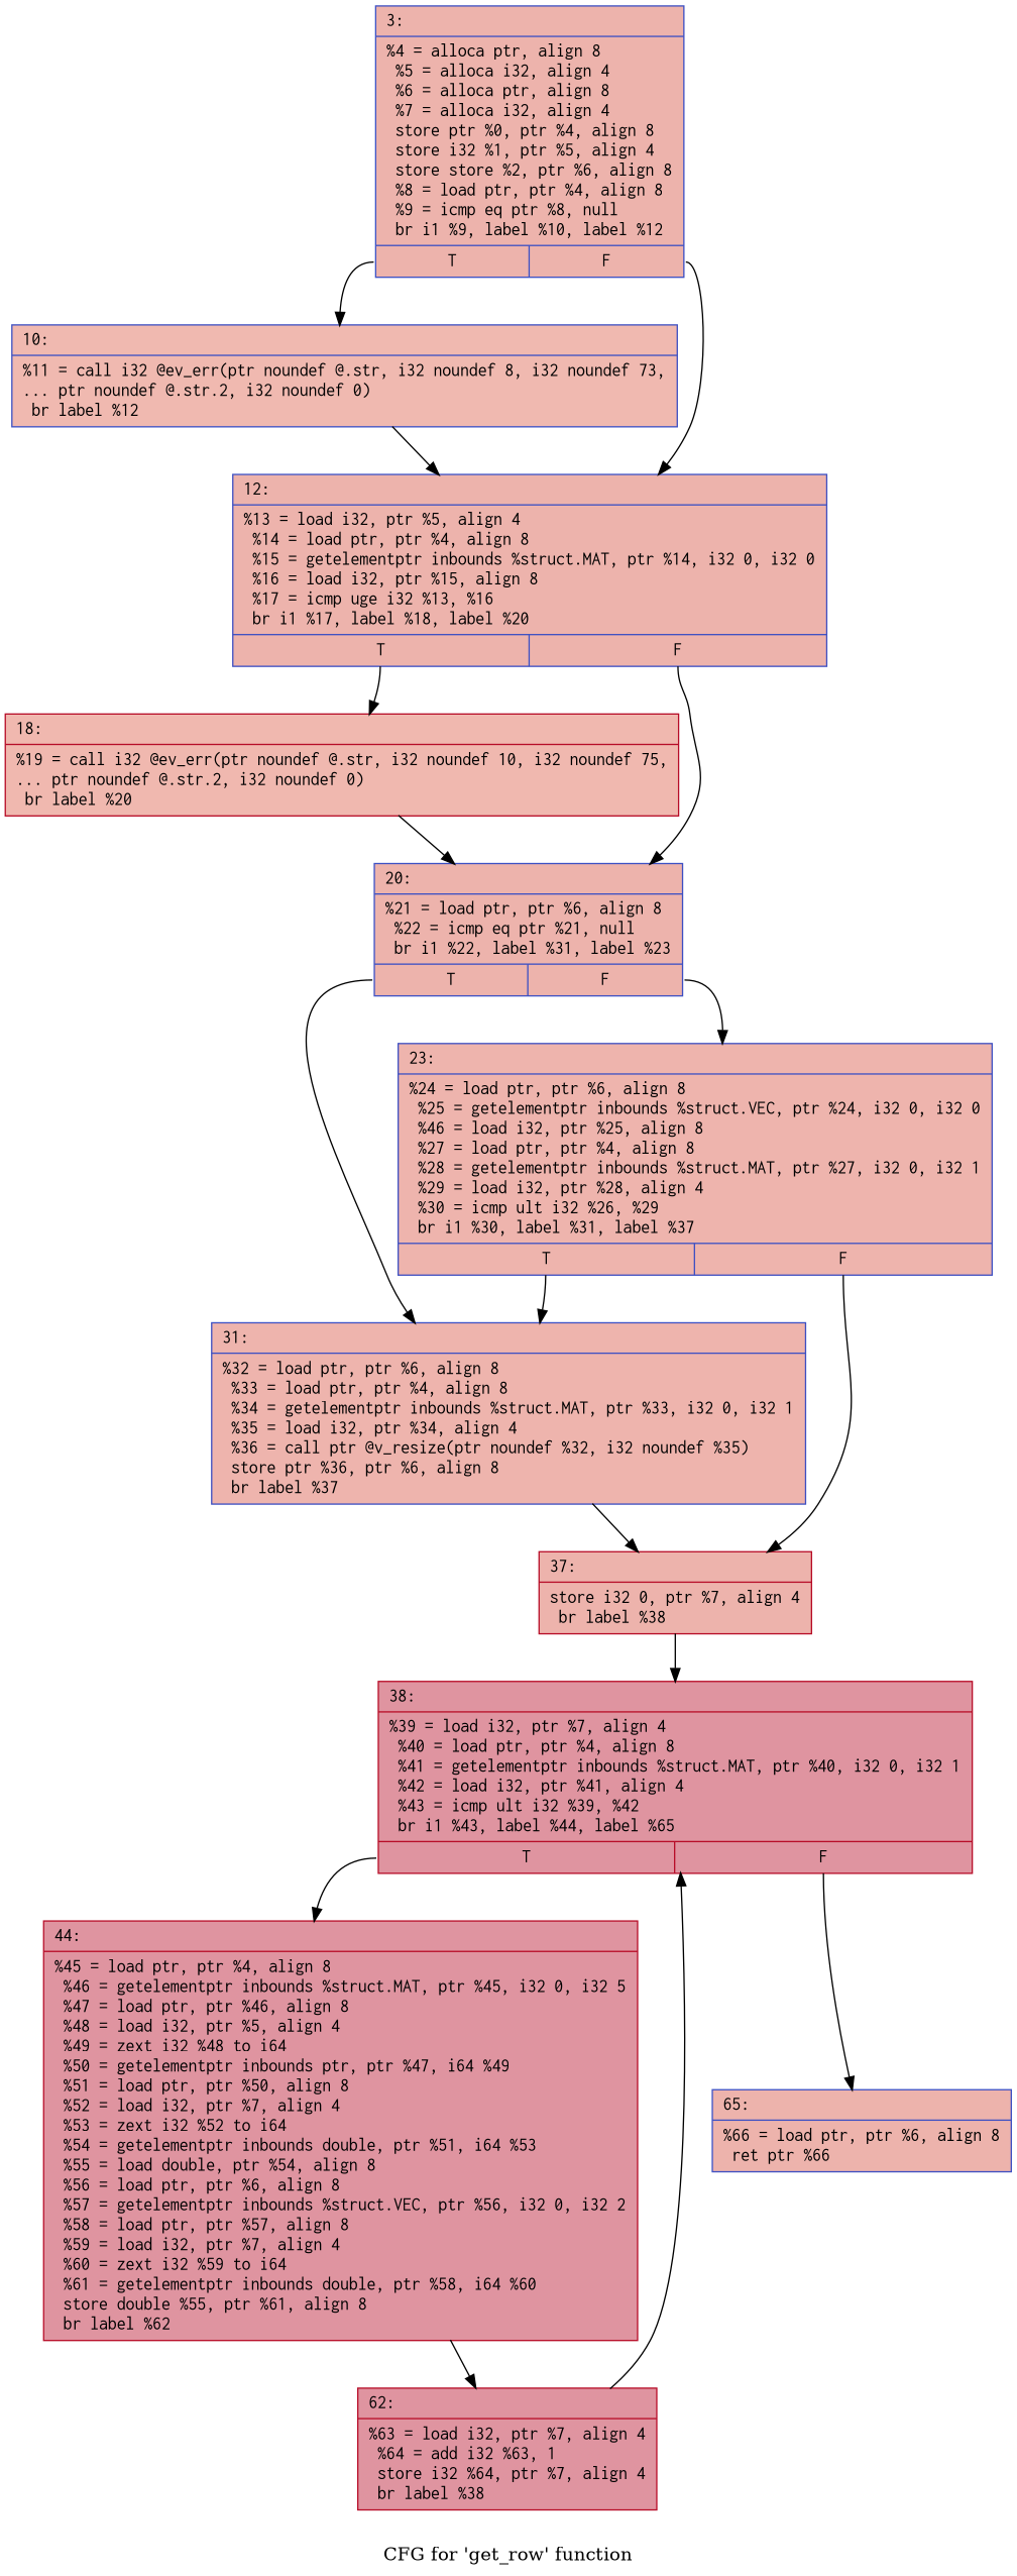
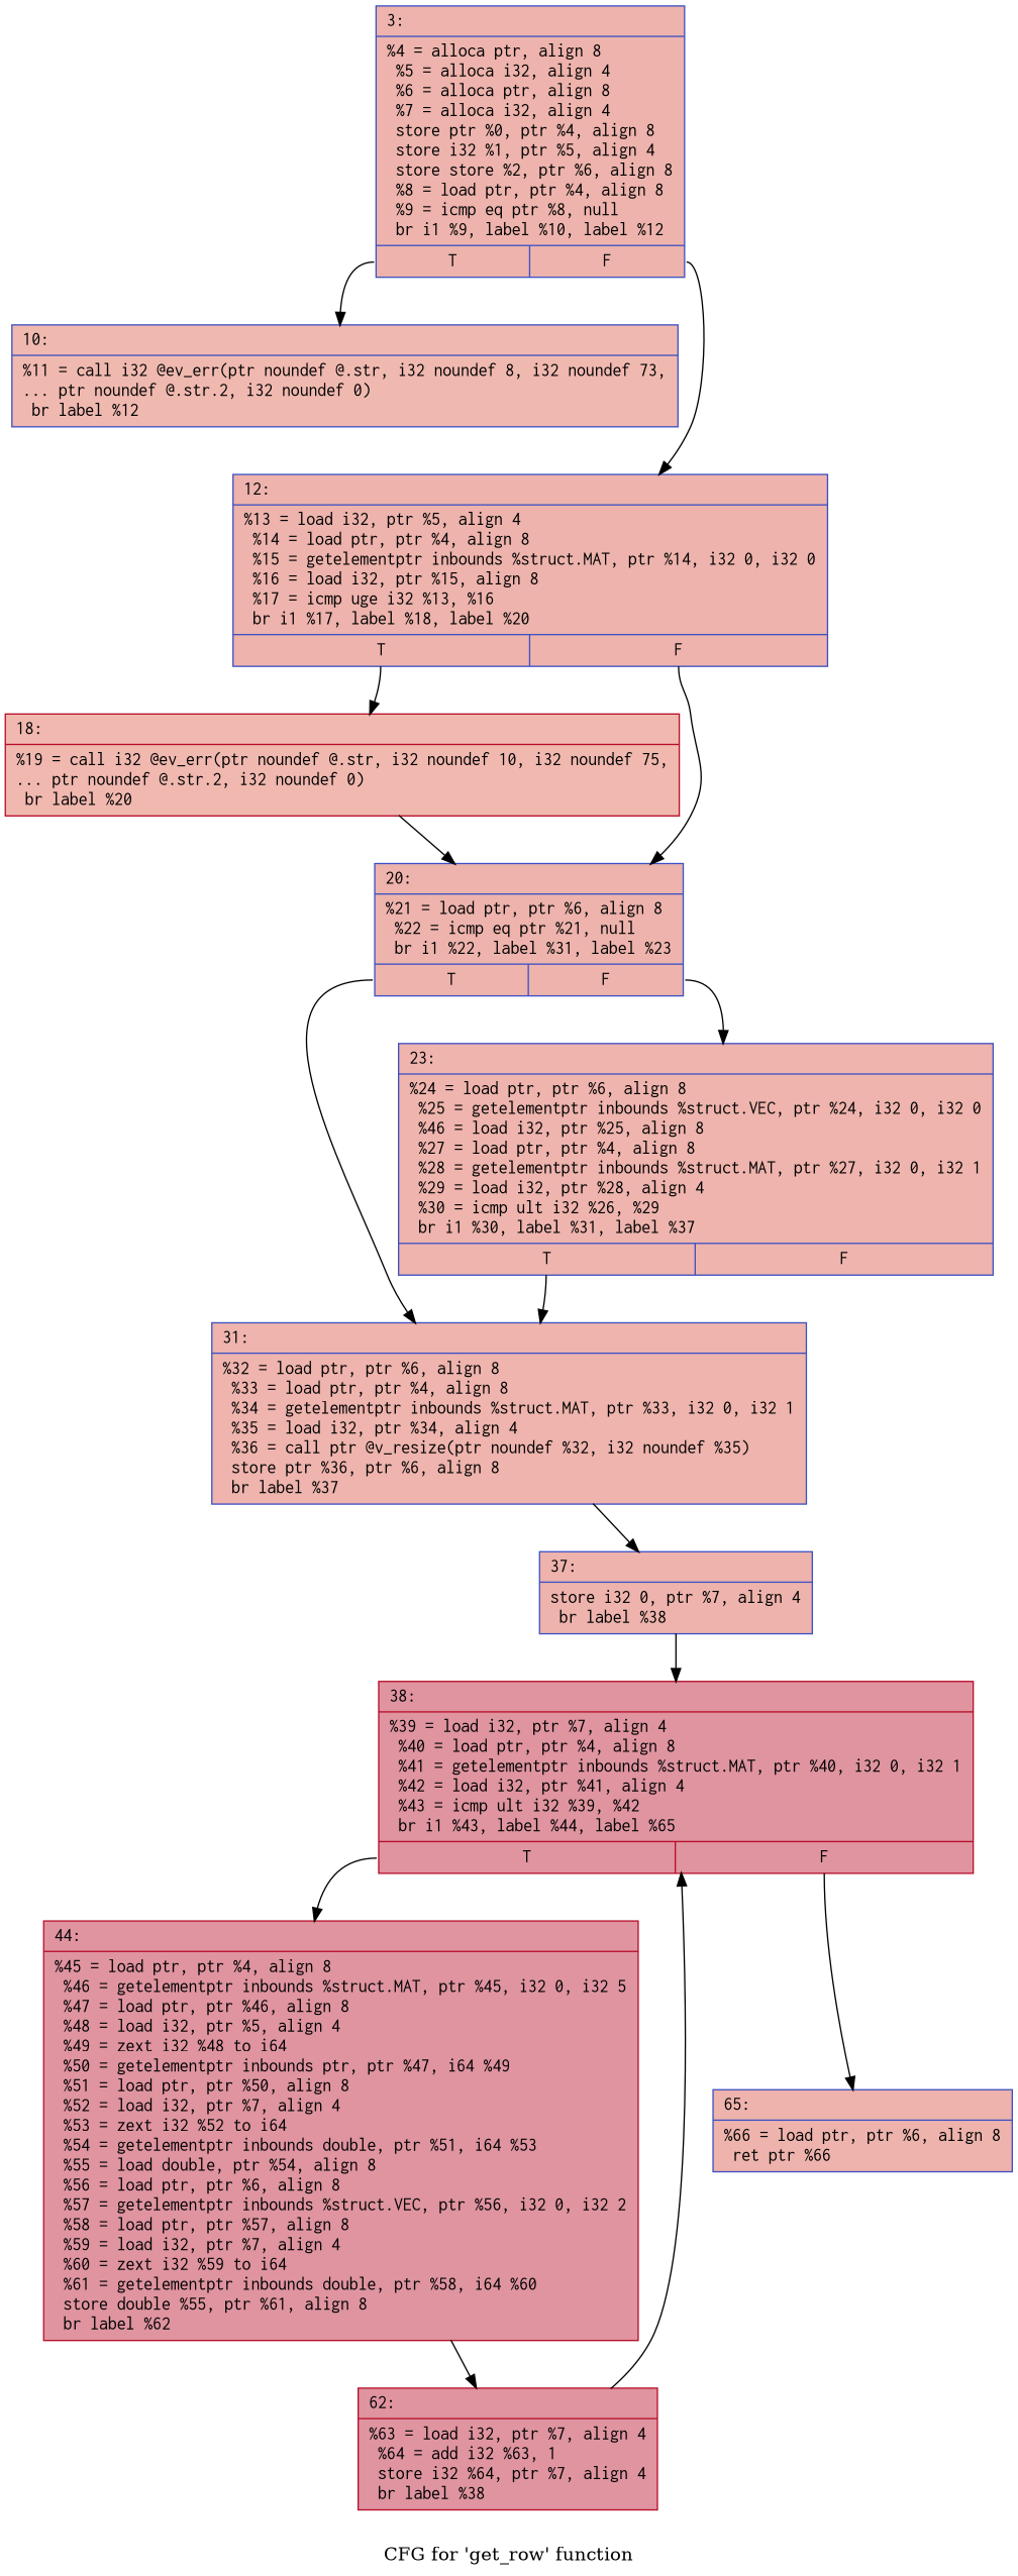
  digraph {
    label="CFG for 'get_row' function"
    node [color="#3d50c3ff" fillcolor="#d6524470" fontname=Courier shape=record style=filled]
    n1 [label="{3:\l|  %4 = alloca ptr, align 8\l  %5 = alloca i32, align 4\l  %6 = alloca ptr, align 8\l  %7 = alloca i32, align 4\l  store ptr %0, ptr %4, align 8\l  store i32 %1, ptr %5, align 4\l  store store %2, ptr %6, align 8\l  %8 = load ptr, ptr %4, align 8\l  %9 = icmp eq ptr %8, null\l  br i1 %9, label %10, label %12\l|{<s0>T|<s1>F}}"]
    n2 [fillcolor="#de614d70" label="{10:\l|  %11 = call i32 @ev_err(ptr noundef @.str, i32 noundef 8, i32 noundef 73,\l... ptr noundef @.str.2, i32 noundef 0)\l  br label %12\l}"]
    n3 [label="{12:\l|  %13 = load i32, ptr %5, align 4\l  %14 = load ptr, ptr %4, align 8\l  %15 = getelementptr inbounds %struct.MAT, ptr %14, i32 0, i32 0\l  %16 = load i32, ptr %15, align 8\l  %17 = icmp uge i32 %13, %16\l  br i1 %17, label %18, label %20\l|{<s0>T|<s1>F}}"]
    n4 [color="#b70d28ff" fillcolor="#dc5d4a70" label="{18:\l|  %19 = call i32 @ev_err(ptr noundef @.str, i32 noundef 10, i32 noundef 75,\l... ptr noundef @.str.2, i32 noundef 0)\l  br label %20\l}"]
    n5 [label="{20:\l|  %21 = load ptr, ptr %6, align 8\l  %22 = icmp eq ptr %21, null\l  br i1 %22, label %31, label %23\l|{<s0>T|<s1>F}}"]
    n6 [fillcolor="#d8564670" label="{31:\l|  %32 = load ptr, ptr %6, align 8\l  %33 = load ptr, ptr %4, align 8\l  %34 = getelementptr inbounds %struct.MAT, ptr %33, i32 0, i32 1\l  %35 = load i32, ptr %34, align 4\l  %36 = call ptr @v_resize(ptr noundef %32, i32 noundef %35)\l  store ptr %36, ptr %6, align 8\l  br label %37\l}"]
    n7 [fillcolor="#d8564670" label="{23:\l|  %24 = load ptr, ptr %6, align 8\l  %25 = getelementptr inbounds %struct.VEC, ptr %24, i32 0, i32 0\l  %46 = load i32, ptr %25, align 8\l  %27 = load ptr, ptr %4, align 8\l  %28 = getelementptr inbounds %struct.MAT, ptr %27, i32 0, i32 1\l  %29 = load i32, ptr %28, align 4\l  %30 = icmp ult i32 %26, %29\l  br i1 %30, label %31, label %37\l|{<s0>T|<s1>F}}"]
-   n8 [color="#b70d28ff" label="{37:\l|  store i32 0, ptr %7, align 4\l  br label %38\l}"]
+   n8 [label="{37:\l|  store i32 0, ptr %7, align 4\l  br label %38\l}"]
    n9 [color="#b70d28ff" fillcolor="#b70d2870" label="{38:\l|  %39 = load i32, ptr %7, align 4\l  %40 = load ptr, ptr %4, align 8\l  %41 = getelementptr inbounds %struct.MAT, ptr %40, i32 0, i32 1\l  %42 = load i32, ptr %41, align 4\l  %43 = icmp ult i32 %39, %42\l  br i1 %43, label %44, label %65\l|{<s0>T|<s1>F}}"]
    n10 [color="#b70d28ff" fillcolor="#b70d2870" label="{44:\l|  %45 = load ptr, ptr %4, align 8\l  %46 = getelementptr inbounds %struct.MAT, ptr %45, i32 0, i32 5\l  %47 = load ptr, ptr %46, align 8\l  %48 = load i32, ptr %5, align 4\l  %49 = zext i32 %48 to i64\l  %50 = getelementptr inbounds ptr, ptr %47, i64 %49\l  %51 = load ptr, ptr %50, align 8\l  %52 = load i32, ptr %7, align 4\l  %53 = zext i32 %52 to i64\l  %54 = getelementptr inbounds double, ptr %51, i64 %53\l  %55 = load double, ptr %54, align 8\l  %56 = load ptr, ptr %6, align 8\l  %57 = getelementptr inbounds %struct.VEC, ptr %56, i32 0, i32 2\l  %58 = load ptr, ptr %57, align 8\l  %59 = load i32, ptr %7, align 4\l  %60 = zext i32 %59 to i64\l  %61 = getelementptr inbounds double, ptr %58, i64 %60\l  store double %55, ptr %61, align 8\l  br label %62\l}"]
    n11 [label="{65:\l|  %66 = load ptr, ptr %6, align 8\l  ret ptr %66\l}"]
    n12 [color="#b70d28ff" fillcolor="#b70d2870" label="{62:\l|  %63 = load i32, ptr %7, align 4\l  %64 = add i32 %63, 1\l  store i32 %64, ptr %7, align 4\l  br label %38\l}"]
    n1 -> n2 [tailport=s0]
    n1 -> n3 [tailport=s1]
-   n2 -> n3
    n3 -> n4 [tailport=s0]
    n3 -> n5 [tailport=s1]
    n4 -> n5
    n5 -> n6 [tailport=s0]
    n5 -> n7 [tailport=s1]
    n6 -> n8
    n7 -> n6 [tailport=s0]
-   n7 -> n8 [tailport=s1]
    n8 -> n9
    n9 -> n10 [tailport=s0]
    n9 -> n11 [tailport=s1]
    n10 -> n12
    n12 -> n9
  }
